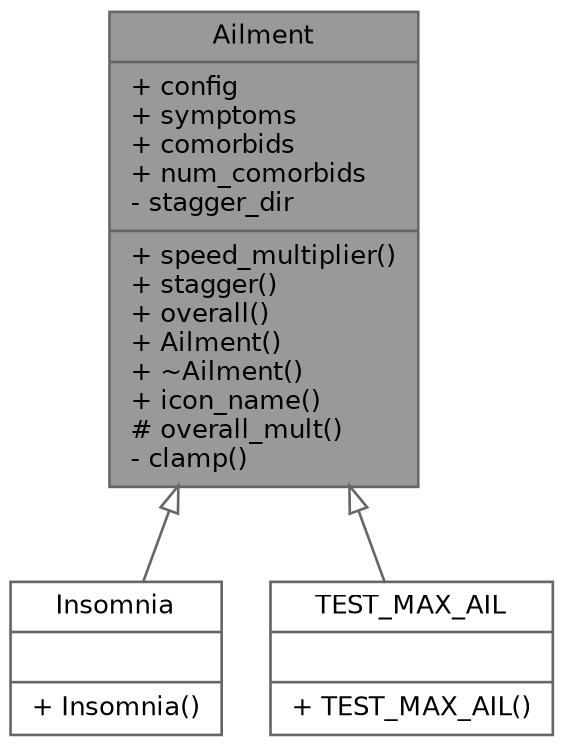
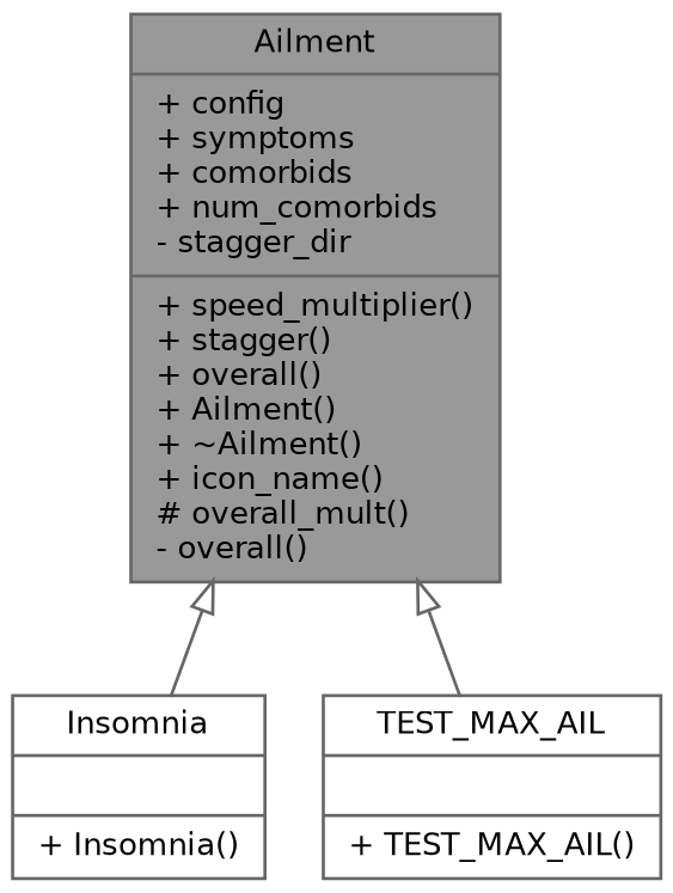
  digraph {
    node [color=gray40 fillcolor=white fontname=Helvetica fontsize=10 shape=record style=filled]
    edge [arrowtail=onormal color=gray40 dir=back fontname=Helvetica fontsize=10 labelfontname=Helvetica labelfontsize=10 style=solid]
-   n1 [fillcolor=grey60 fontcolor=black height=0.2 label="{Ailment\n|+ config\l+ symptoms\l+ comorbids\l+ num_comorbids\l- stagger_dir\l|+ speed_multiplier()\l+ stagger()\l+ overall()\l+ Ailment()\l+ ~Ailment()\l+ icon_name()\l# overall_mult()\l- clamp()\l}" width=0.4]
+   n1 [fillcolor=grey60 fontcolor=black height=0.2 label="{Ailment\n|+ config\l+ symptoms\l+ comorbids\l+ num_comorbids\l- stagger_dir\l|+ speed_multiplier()\l+ stagger()\l+ overall()\l+ Ailment()\l+ ~Ailment()\l+ icon_name()\l# overall_mult()\l- overall()\l}" width=0.4]
    n2 [height=0.2 label="{Insomnia\n||+ Insomnia()\l}" width=0.4]
    n3 [height=0.2 label="{TEST_MAX_AIL\n||+ TEST_MAX_AIL()\l}" width=0.4]
    n1 -> n2
    n1 -> n3
  }
